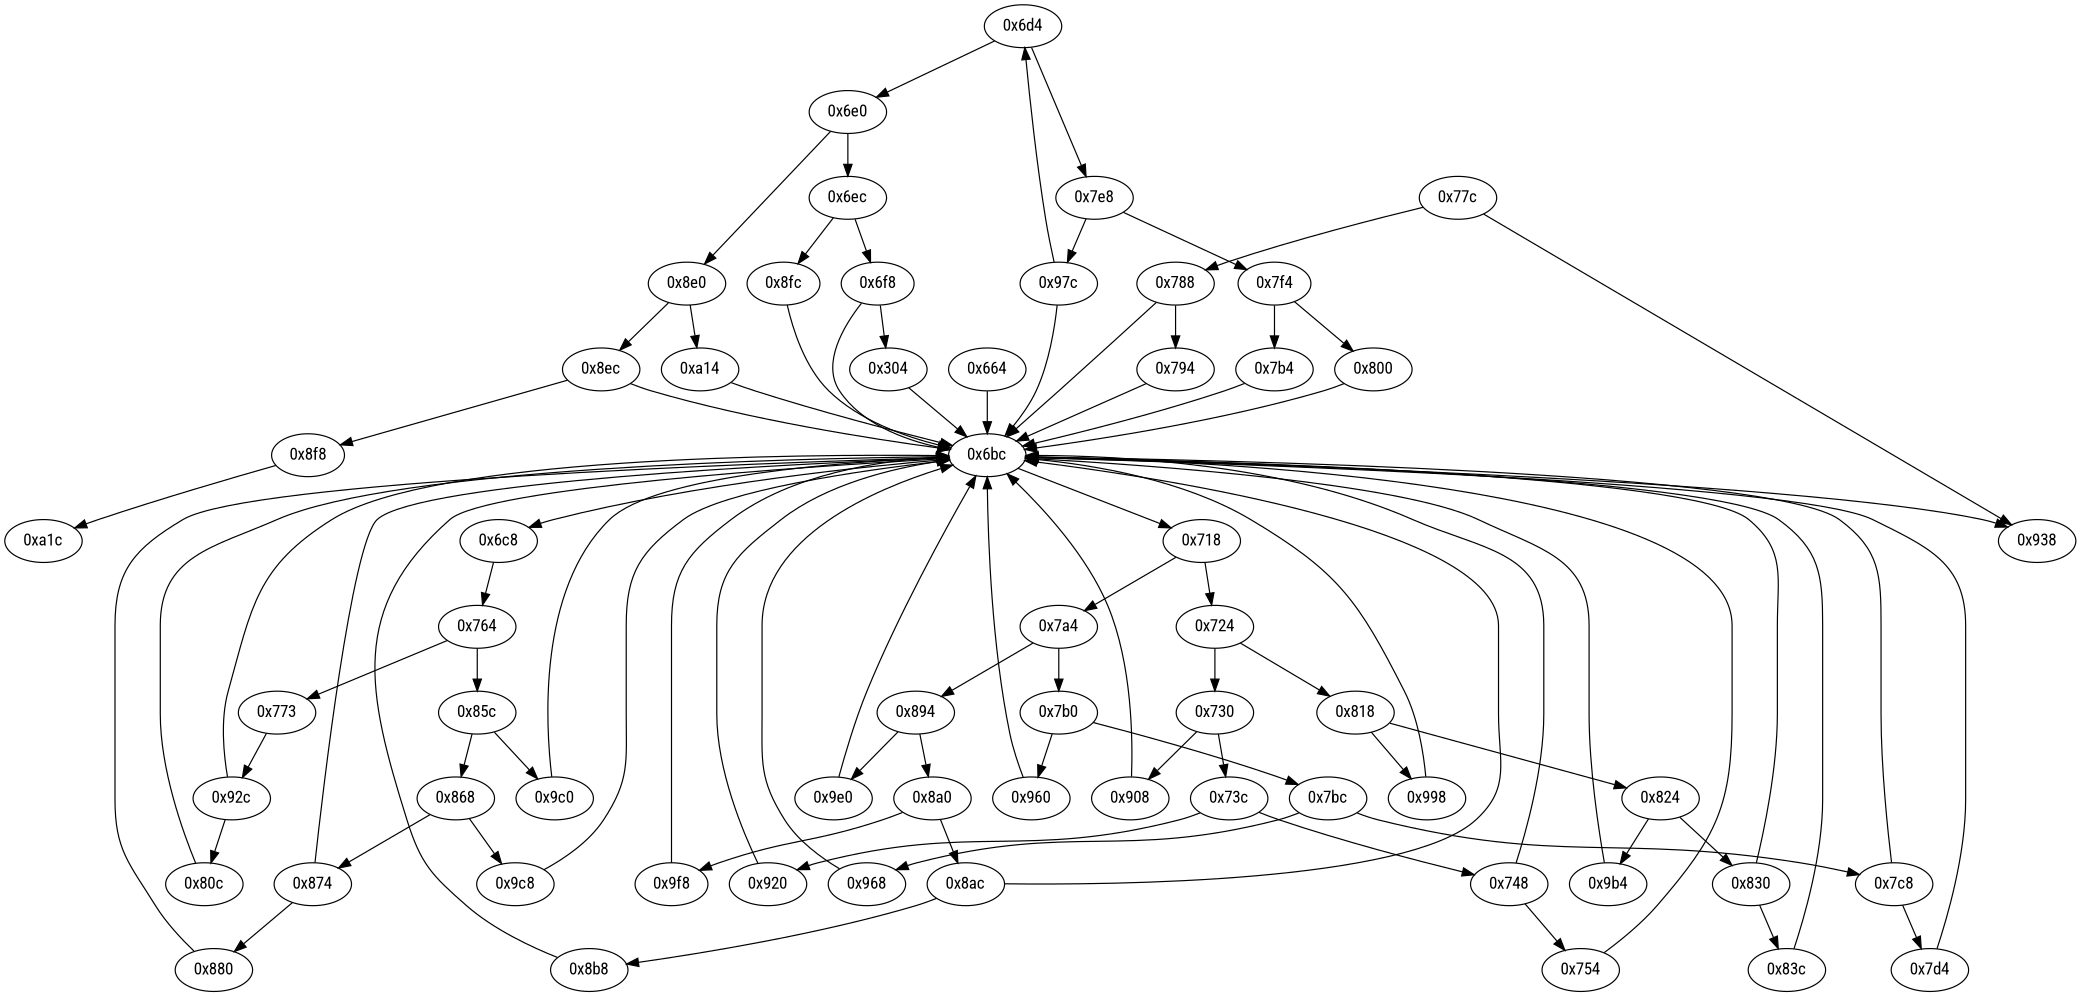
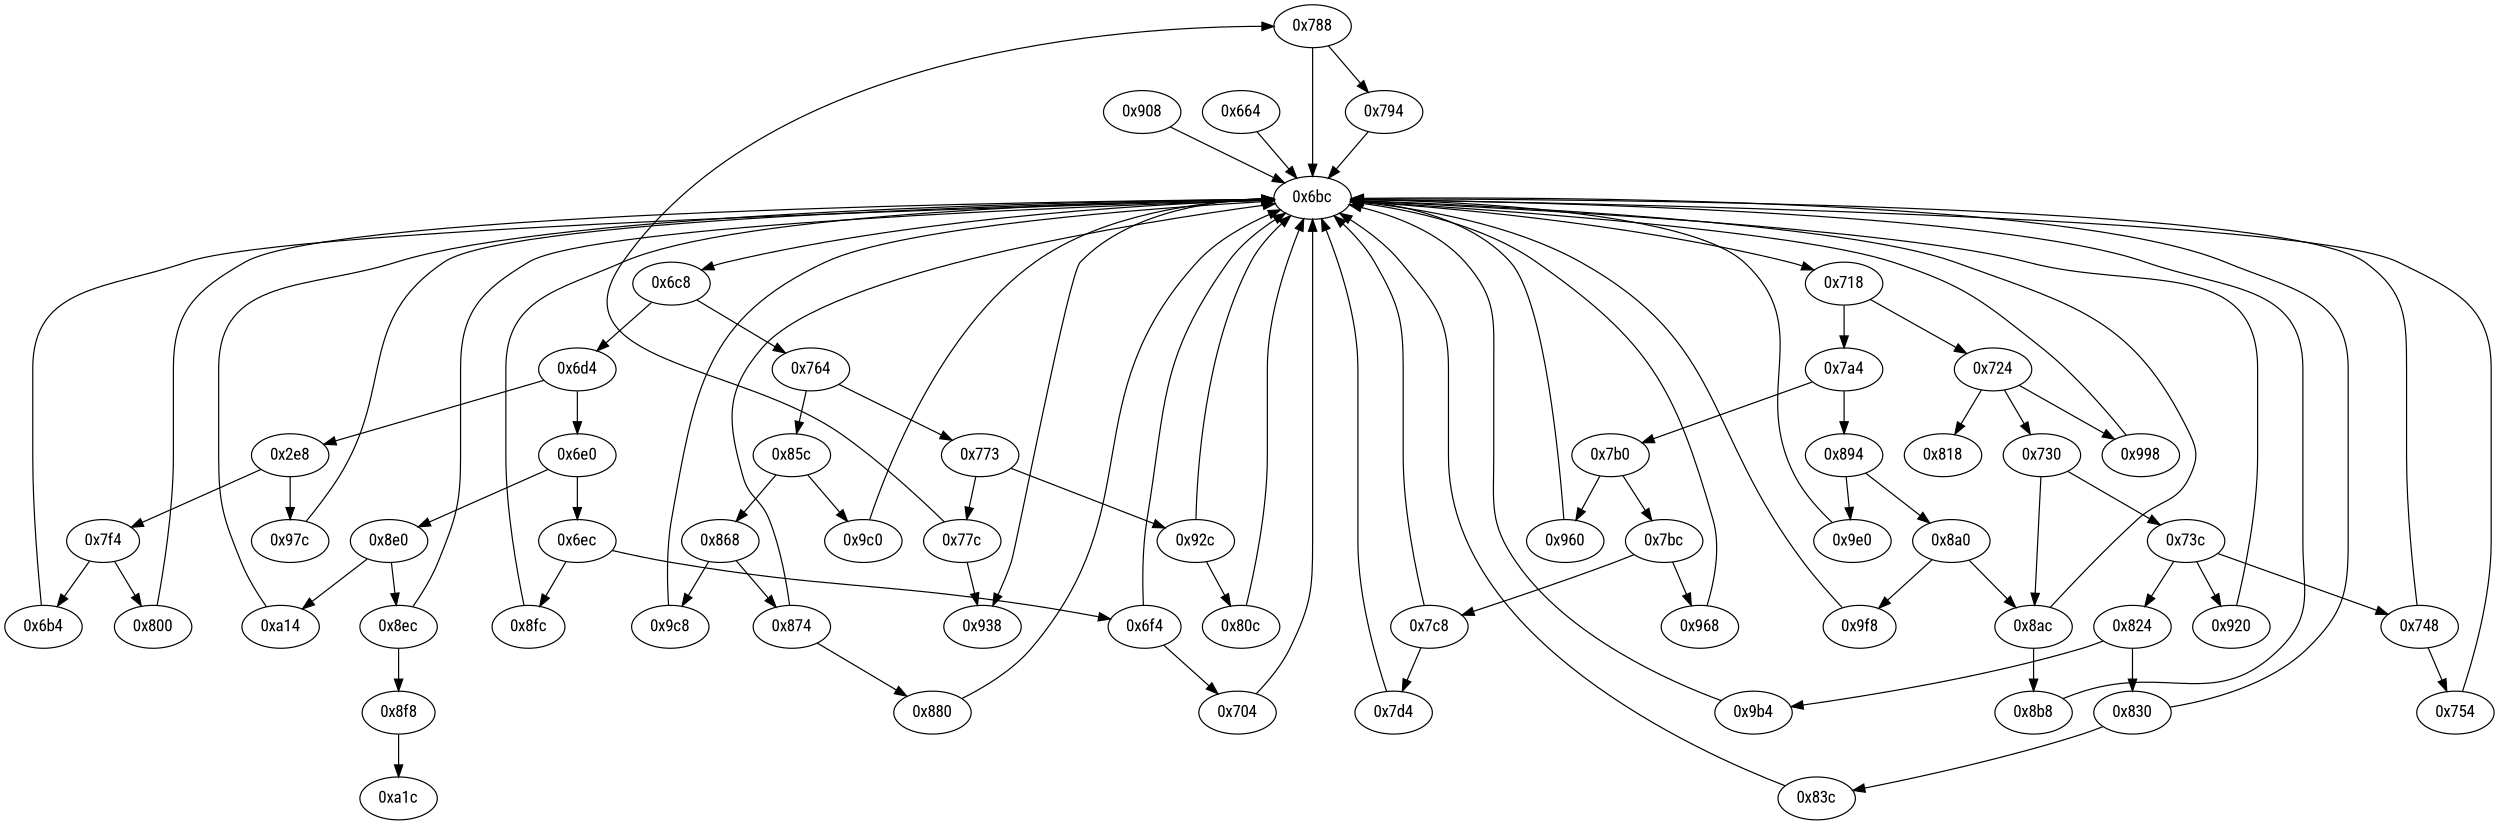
  strict digraph {
    fontname="Roboto Condensed"
    node [fontname="Roboto Condensed" opcode="[u'ldr', u'cmp', u'b']"]
    edge [fontname="Roboto Condensed"]
    "0x788"
    "0x6bc"
    "0x794" [opcode="[u'add', u'str', u'ldr', u'b']"]
    "0x6c8"
    "0x718"
    "0x938" [opcode="[u'ldr', u'add', u'bic', u'sub', u'str', u'ldr', u'add', u'str', u'ldr', u'b']"]
    "0x6d4"
    "0x764"
    "0x7a4"
    "0x724"
    "0x8ac"
    "0x8b8" [opcode="[u'ldr', u'ldr', u'add', u'str', u'ldr', u'add', u'asr', u'str', u'ldr', u'b']"]
    "0xa1c" [opcode="[u'ldr', u'ldr', u'ldr', u'ldr', u'sub', u'mov', u'sub', u'pop']"]
    "0x8ec"
    "0x8f8" [opcode="[u'b']"]
    "0x7bc"
    "0x7c8"
    "0x968" [opcode="[u'ldr', u'ldr', u'str', u'ldr', u'b']"]
    "0x7d4" [opcode="[u'ldr', u'ldr', u'bl', u'ldr', u'b']"]
    "0x9b4" [opcode="[u'mov', u'mov', u'b']"]
    "0x7b0"
    "0x894"
    "0x960" [opcode="[u'ldr', u'b']"]
    "0x9e0" [opcode="[u'ldr', u'ldr', u'ldr', u'bl', u'ldr', u'b']"]
    "0x8a0"
    "0x9f8" [opcode="[u'str', u'ldr', u'ldr', u'ldr', u'cmp', u'mov', u'b']"]
    "0x6e0"
    "0x8e0"
    "0x6ec"
    "0xa14" [opcode="[u'ldr', u'b']"]
-   "0x6f8"
+   "0x6f8" [label="0x6f4"]
    "0x8fc" [opcode="[u'ldr', u'mov', u'b']"]
-   "0x704" [opcode="[u'ldr', u'sub', u'str', u'ldr', u'b']" label="0x304"]
+   "0x704" [opcode="[u'ldr', u'sub', u'str', u'ldr', u'b']"]
    "0x880" [opcode="[u'ldr', u'sub', u'str', u'ldr', u'b']"]
    "0x868"
    "0x874"
    "0x9c8" [opcode="[u'ldr', u'add', u'add', u'str', u'ldr', u'b']"]
    "0x908" [opcode="[u'ldrb', u'ldr', u'ldr', u'cmp', u'mov', u'b']"]
    "0x97c" [opcode="[u'ldr', u'cmp', u'mov', u'mov', u'strb', u'ldr', u'b']"]
-   "0x7e8"
+   "0x7e8" [label="0x2e8"]
    "0x7f4"
-   "0x6b4" [opcode="[u'mov', u'mov']" label="0x7b4"]
+   "0x6b4" [opcode="[u'mov', u'mov']"]
    "0x800"
    n44 [label="0x773"]
    "0x85c"
    "0x77c"
    "0x92c" [opcode="[u'ldr', u'ldr', u'b']"]
    "0x9c0" [opcode="[u'ldr', u'b']"]
    "0x824"
    "0x830"
    "0x83c" [opcode="[u'str', u'str', u'ldr', u'ldr', u'ldr', u'cmp', u'mov', u'b']"]
    "0x730"
    "0x818"
    "0x73c"
    "0x998" [opcode="[u'ldr', u'mov', u'ldrb', u'str', u'mov', u'ldr', u'b']"]
    "0x748"
    "0x920" [opcode="[u'ldr', u'mov', u'b']"]
    "0x754" [opcode="[u'ldr', u'ldr', u'mov', u'b']"]
    "0x80c" [opcode="[u'ldr', u'ldr', u'b']"]
    "0x664" [opcode="[u'push', u'add', u'sub', u'str', u'ldr', u'str', u'ldr', u'ldr', u'add', u'ldr', u'str', u'ldr', u'ldr', u'ldr', u'ldr', u'str', u'ldr', u'add', u'str', u'b']"]
    "0x788" -> "0x6bc"
    "0x788" -> "0x794"
    "0x6bc" -> "0x6c8"
    "0x6bc" -> "0x718"
    "0x6bc" -> "0x938"
    "0x794" -> "0x6bc"
-   "0x97c" -> "0x6d4"
+   "0x6c8" -> "0x6d4"
    "0x6c8" -> "0x764"
    "0x718" -> "0x7a4"
    "0x718" -> "0x724"
    "0x6d4" -> "0x6e0"
    "0x6d4" -> "0x7e8"
    "0x764" -> n44
    "0x764" -> "0x85c"
    "0x7a4" -> "0x7b0"
    "0x7a4" -> "0x894"
    "0x724" -> "0x730"
    "0x724" -> "0x818"
    "0x8ac" -> "0x6bc"
    "0x8ac" -> "0x8b8"
    "0x8b8" -> "0x6bc"
    "0x8ec" -> "0x6bc"
    "0x8ec" -> "0x8f8"
    "0x8f8" -> "0xa1c"
    "0x7bc" -> "0x7c8"
    "0x7bc" -> "0x968"
    "0x7c8" -> "0x6bc"
    "0x7c8" -> "0x7d4"
    "0x968" -> "0x6bc"
    "0x7d4" -> "0x6bc"
    "0x9b4" -> "0x6bc"
    "0x7b0" -> "0x7bc"
    "0x7b0" -> "0x960"
    "0x894" -> "0x9e0"
    "0x894" -> "0x8a0"
    "0x960" -> "0x6bc"
    "0x9e0" -> "0x6bc"
    "0x8a0" -> "0x8ac"
    "0x8a0" -> "0x9f8"
    "0x9f8" -> "0x6bc"
    "0x6e0" -> "0x8e0"
    "0x6e0" -> "0x6ec"
    "0x8e0" -> "0x8ec"
    "0x8e0" -> "0xa14"
    "0x6ec" -> "0x6f8"
    "0x6ec" -> "0x8fc"
    "0xa14" -> "0x6bc"
    "0x6f8" -> "0x6bc"
    "0x6f8" -> "0x704"
    "0x8fc" -> "0x6bc"
    "0x704" -> "0x6bc"
    "0x880" -> "0x6bc"
    "0x868" -> "0x874"
    "0x868" -> "0x9c8"
    "0x874" -> "0x6bc"
    "0x874" -> "0x880"
    "0x9c8" -> "0x6bc"
    "0x908" -> "0x6bc"
    "0x97c" -> "0x6bc"
    "0x7e8" -> "0x97c"
    "0x7e8" -> "0x7f4"
    "0x7f4" -> "0x6b4"
    "0x7f4" -> "0x800"
    "0x6b4" -> "0x6bc"
    "0x800" -> "0x6bc"
+   n44 -> "0x77c"
    n44 -> "0x92c"
    "0x85c" -> "0x868"
    "0x85c" -> "0x9c0"
    "0x77c" -> "0x788"
    "0x77c" -> "0x938"
    "0x92c" -> "0x6bc"
    "0x92c" -> "0x80c"
    "0x9c0" -> "0x6bc"
    "0x824" -> "0x9b4"
    "0x824" -> "0x830"
    "0x830" -> "0x6bc"
    "0x830" -> "0x83c"
    "0x83c" -> "0x6bc"
-   "0x730" -> "0x908"
+   "0x730" -> "0x8ac"
    "0x730" -> "0x73c"
-   "0x818" -> "0x824"
-   "0x818" -> "0x998"
+   "0x73c" -> "0x824"
+   "0x724" -> "0x998"
    "0x73c" -> "0x748"
    "0x73c" -> "0x920"
    "0x998" -> "0x6bc"
    "0x748" -> "0x6bc"
    "0x748" -> "0x754"
    "0x920" -> "0x6bc"
    "0x754" -> "0x6bc"
    "0x80c" -> "0x6bc"
    "0x664" -> "0x6bc"
  }
